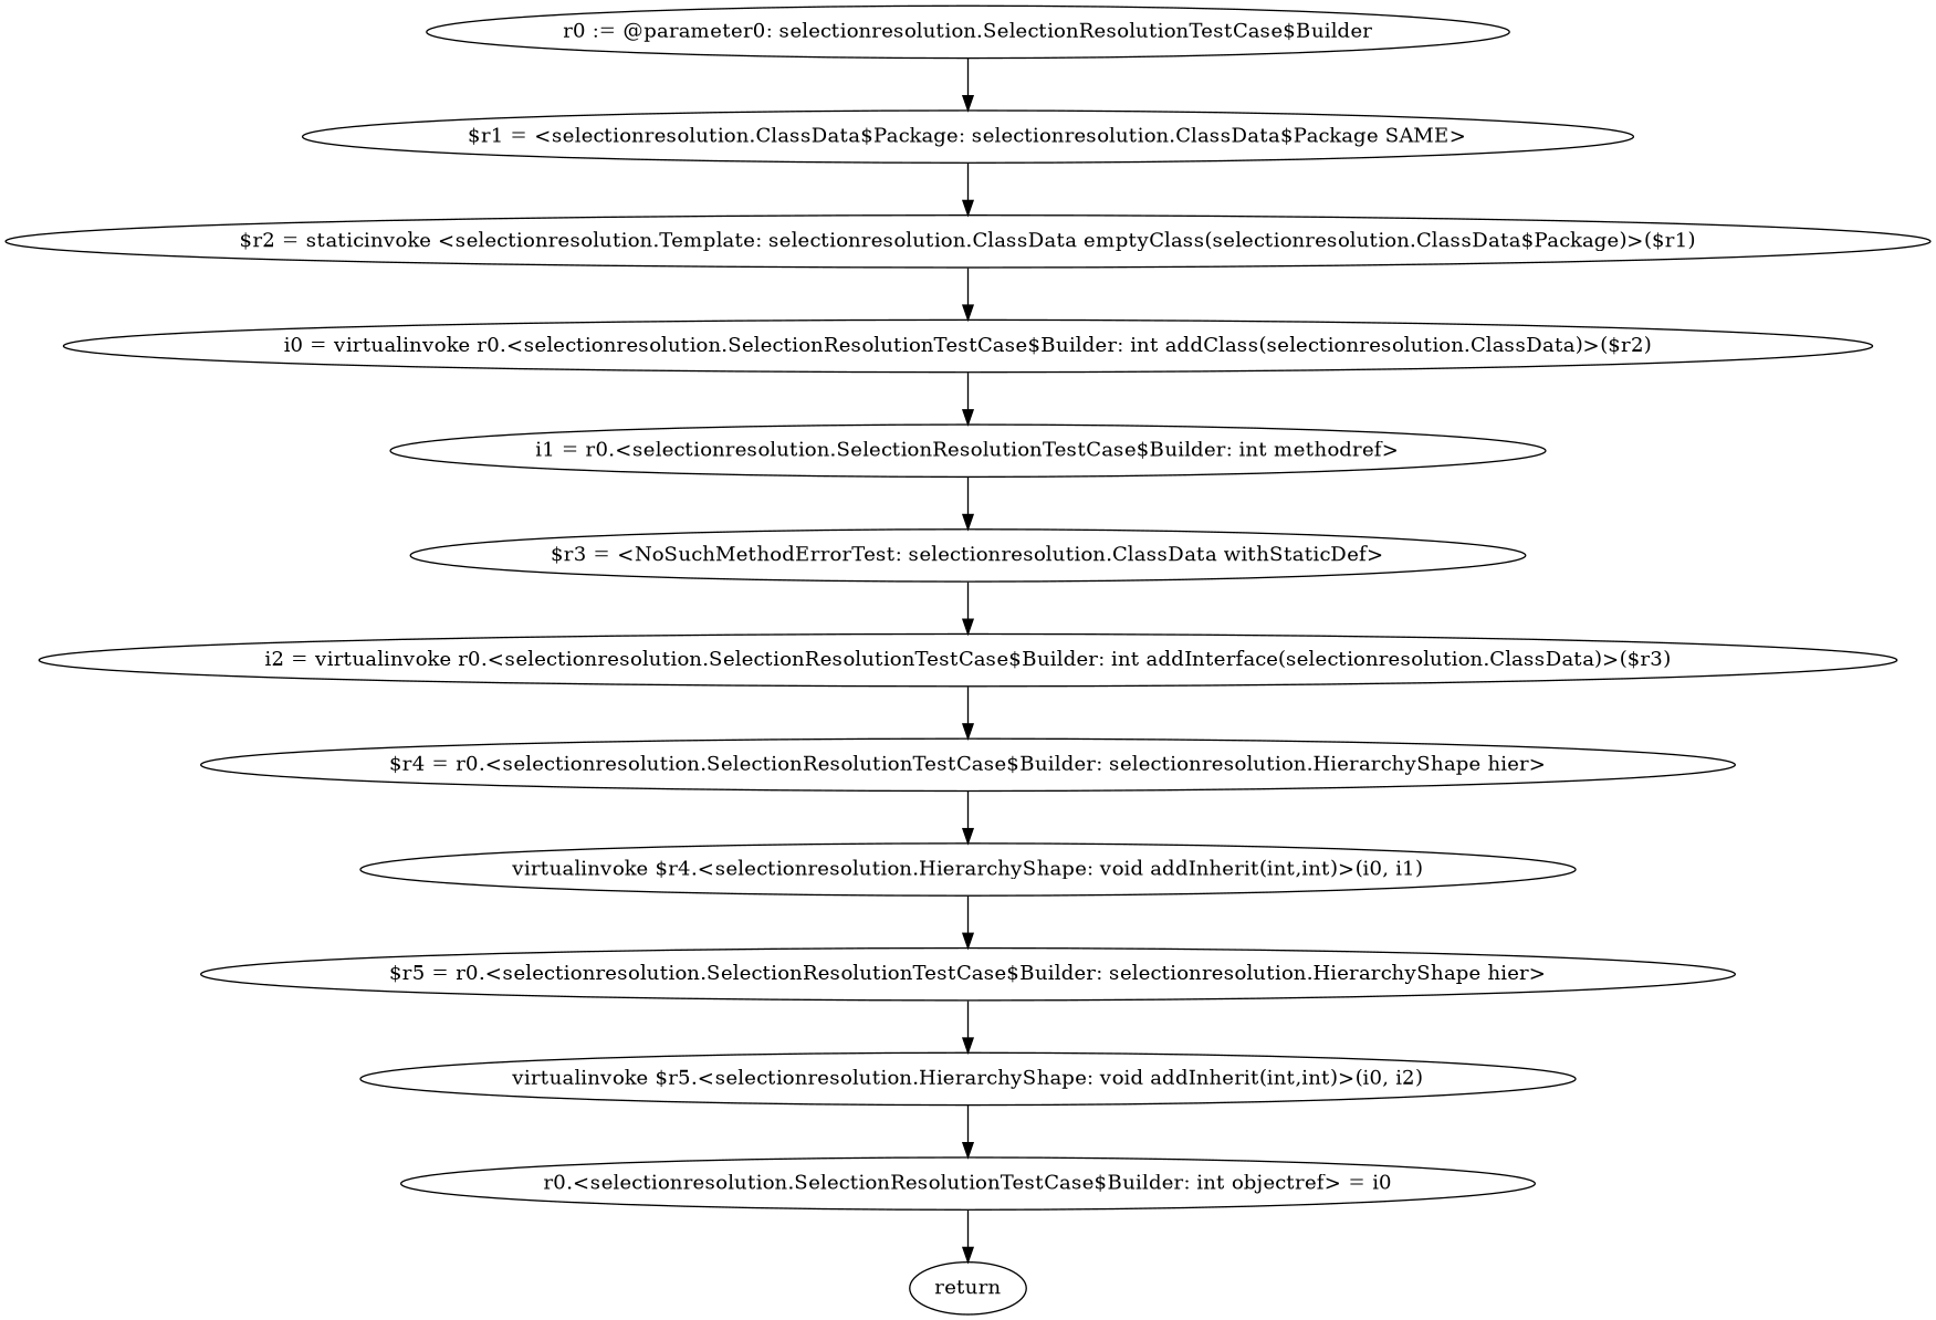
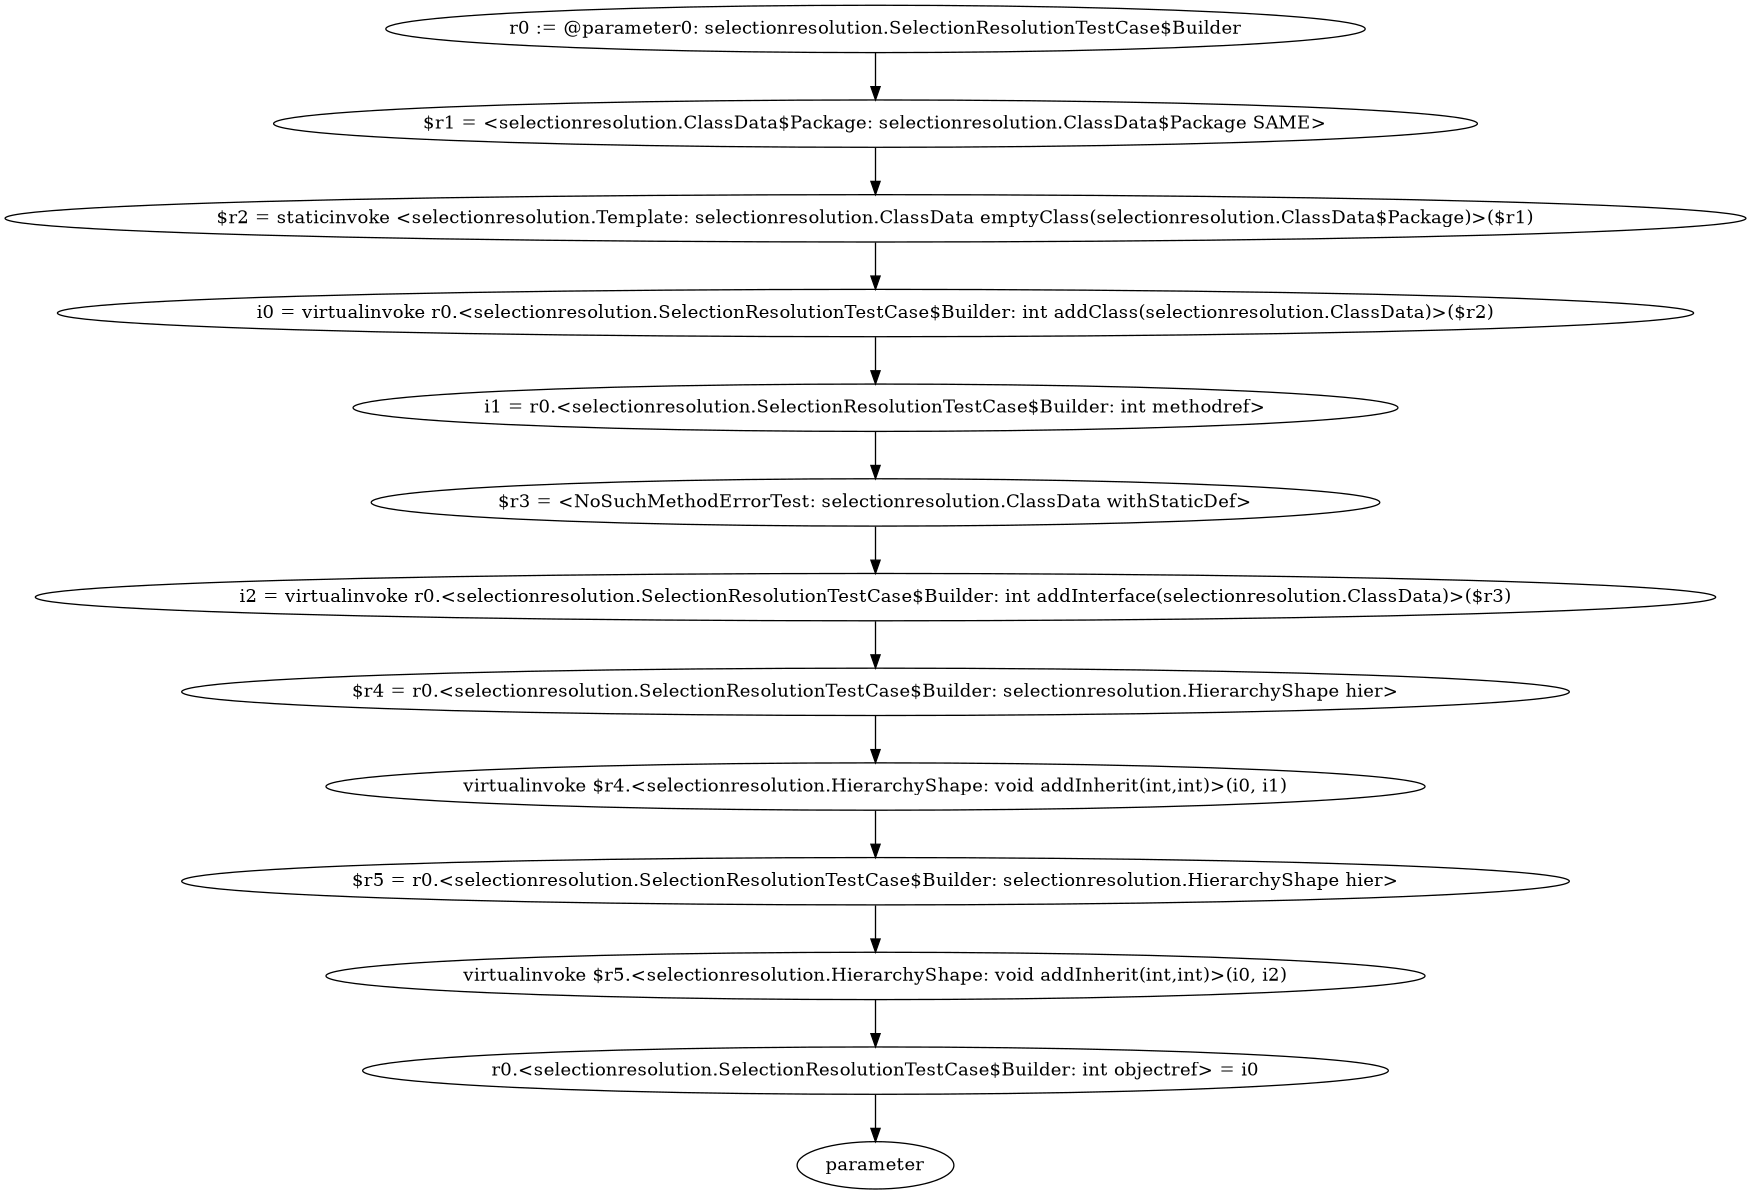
  digraph {
    "r0 := @parameter0: selectionresolution.SelectionResolutionTestCase$Builder"
    "$r1 = <selectionresolution.ClassData$Package: selectionresolution.ClassData$Package SAME>"
    "$r2 = staticinvoke <selectionresolution.Template: selectionresolution.ClassData emptyClass(selectionresolution.ClassData$Package)>($r1)"
    "i0 = virtualinvoke r0.<selectionresolution.SelectionResolutionTestCase$Builder: int addClass(selectionresolution.ClassData)>($r2)"
    "i1 = r0.<selectionresolution.SelectionResolutionTestCase$Builder: int methodref>"
    "$r3 = <NoSuchMethodErrorTest: selectionresolution.ClassData withStaticDef>"
    "i2 = virtualinvoke r0.<selectionresolution.SelectionResolutionTestCase$Builder: int addInterface(selectionresolution.ClassData)>($r3)"
    "$r4 = r0.<selectionresolution.SelectionResolutionTestCase$Builder: selectionresolution.HierarchyShape hier>"
    "virtualinvoke $r4.<selectionresolution.HierarchyShape: void addInherit(int,int)>(i0, i1)"
    "$r5 = r0.<selectionresolution.SelectionResolutionTestCase$Builder: selectionresolution.HierarchyShape hier>"
    "virtualinvoke $r5.<selectionresolution.HierarchyShape: void addInherit(int,int)>(i0, i2)"
    "r0.<selectionresolution.SelectionResolutionTestCase$Builder: int objectref> = i0"
-   return
+   return [label=parameter]
    "r0 := @parameter0: selectionresolution.SelectionResolutionTestCase$Builder" -> "$r1 = <selectionresolution.ClassData$Package: selectionresolution.ClassData$Package SAME>"
    "$r1 = <selectionresolution.ClassData$Package: selectionresolution.ClassData$Package SAME>" -> "$r2 = staticinvoke <selectionresolution.Template: selectionresolution.ClassData emptyClass(selectionresolution.ClassData$Package)>($r1)"
    "$r2 = staticinvoke <selectionresolution.Template: selectionresolution.ClassData emptyClass(selectionresolution.ClassData$Package)>($r1)" -> "i0 = virtualinvoke r0.<selectionresolution.SelectionResolutionTestCase$Builder: int addClass(selectionresolution.ClassData)>($r2)"
    "i0 = virtualinvoke r0.<selectionresolution.SelectionResolutionTestCase$Builder: int addClass(selectionresolution.ClassData)>($r2)" -> "i1 = r0.<selectionresolution.SelectionResolutionTestCase$Builder: int methodref>"
    "i1 = r0.<selectionresolution.SelectionResolutionTestCase$Builder: int methodref>" -> "$r3 = <NoSuchMethodErrorTest: selectionresolution.ClassData withStaticDef>"
    "$r3 = <NoSuchMethodErrorTest: selectionresolution.ClassData withStaticDef>" -> "i2 = virtualinvoke r0.<selectionresolution.SelectionResolutionTestCase$Builder: int addInterface(selectionresolution.ClassData)>($r3)"
    "i2 = virtualinvoke r0.<selectionresolution.SelectionResolutionTestCase$Builder: int addInterface(selectionresolution.ClassData)>($r3)" -> "$r4 = r0.<selectionresolution.SelectionResolutionTestCase$Builder: selectionresolution.HierarchyShape hier>"
    "$r4 = r0.<selectionresolution.SelectionResolutionTestCase$Builder: selectionresolution.HierarchyShape hier>" -> "virtualinvoke $r4.<selectionresolution.HierarchyShape: void addInherit(int,int)>(i0, i1)"
    "virtualinvoke $r4.<selectionresolution.HierarchyShape: void addInherit(int,int)>(i0, i1)" -> "$r5 = r0.<selectionresolution.SelectionResolutionTestCase$Builder: selectionresolution.HierarchyShape hier>"
    "$r5 = r0.<selectionresolution.SelectionResolutionTestCase$Builder: selectionresolution.HierarchyShape hier>" -> "virtualinvoke $r5.<selectionresolution.HierarchyShape: void addInherit(int,int)>(i0, i2)"
    "virtualinvoke $r5.<selectionresolution.HierarchyShape: void addInherit(int,int)>(i0, i2)" -> "r0.<selectionresolution.SelectionResolutionTestCase$Builder: int objectref> = i0"
    "r0.<selectionresolution.SelectionResolutionTestCase$Builder: int objectref> = i0" -> return
  }
